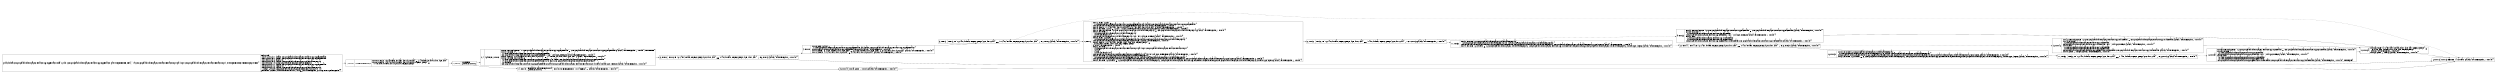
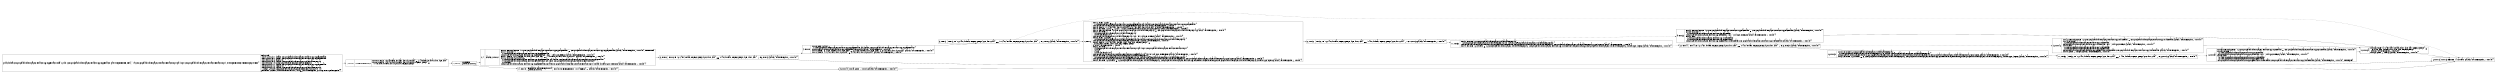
  digraph {
    rankdir=LR
    node [shape=record]
    n1 [label="{0\:\ 0x0000|MTH_ENTER_BLOCK\l|0x0000: CONST  (r5 I:?[boolean, int, float, short, byte, char]) = (1 ?[boolean, int, float, short, byte, char]) \l0x0001: CONST  (r4 I:?[int, float, boolean, short, byte, char, OBJECT, ARRAY]) = \l  (0 ?[int, float, boolean, short, byte, char, OBJECT, ARRAY])\l \l}"]
    n2 [label="{1\:\ 0x0002|SYNTHETIC\lSplitter:B:1:0x0002\l}"]
-   n3 [label="{2\:\ ?|Splitter:B:1:0x0002\l|0x0002: NEW_INSTANCE  (r1 I:com.google.android.exoplayer2.extractor.ogg.OggPageHeader) =  com.google.android.exoplayer2.extractor.ogg.OggPageHeader A[Catch:\{ ParserException \-\> 0x004e \}, TRY_ENTER]\l0x0004: INVOKE  \l  (r1 I:com.google.android.exoplayer2.extractor.ogg.OggPageHeader)\l com.google.android.exoplayer2.extractor.ogg.OggPageHeader.\<init\>():void type: DIRECT A[Catch:\{ ParserException \-\> 0x004e \}]\l0x0007: CONST  (r6 I:?[boolean, int, float, short, byte, char]) = (1 ?[boolean, int, float, short, byte, char]) A[Catch:\{ ParserException \-\> 0x004e \}]\l0x0008: INVOKE  (r6 I:boolean) = \l  (r1 I:com.google.android.exoplayer2.extractor.ogg.OggPageHeader A[D('header' com.google.android.exoplayer2.extractor.ogg.OggPageHeader)])\l  (r9 I:com.google.android.exoplayer2.extractor.ExtractorInput A[D('input' com.google.android.exoplayer2.extractor.ExtractorInput)])\l  (r6 I:boolean)\l com.google.android.exoplayer2.extractor.ogg.OggPageHeader.populate(com.google.android.exoplayer2.extractor.ExtractorInput, boolean):boolean type: VIRTUAL A[Catch:\{ ParserException \-\> 0x004e \}]\l}"]
+   n3 [label="{2\:\ ?|Catch:B:1:0x0002\l|0x0002: NEW_INSTANCE  (r1 I:com.google.android.exoplayer2.extractor.ogg.OggPageHeader) =  com.google.android.exoplayer2.extractor.ogg.OggPageHeader A[Catch:\{ ParserException \-\> 0x004e \}, TRY_ENTER]\l0x0004: INVOKE  \l  (r1 I:com.google.android.exoplayer2.extractor.ogg.OggPageHeader)\l com.google.android.exoplayer2.extractor.ogg.OggPageHeader.\<init\>():void type: DIRECT A[Catch:\{ ParserException \-\> 0x004e \}]\l0x0007: CONST  (r6 I:?[boolean, int, float, short, byte, char]) = (1 ?[boolean, int, float, short, byte, char]) A[Catch:\{ ParserException \-\> 0x004e \}]\l0x0008: INVOKE  (r6 I:boolean) = \l  (r1 I:com.google.android.exoplayer2.extractor.ogg.OggPageHeader A[D('header' com.google.android.exoplayer2.extractor.ogg.OggPageHeader)])\l  (r9 I:com.google.android.exoplayer2.extractor.ExtractorInput A[D('input' com.google.android.exoplayer2.extractor.ExtractorInput)])\l  (r6 I:boolean)\l com.google.android.exoplayer2.extractor.ogg.OggPageHeader.populate(com.google.android.exoplayer2.extractor.ExtractorInput, boolean):boolean type: VIRTUAL A[Catch:\{ ParserException \-\> 0x004e \}]\l}"]
    n4 [label="{14\:\ 0x004e|ExcHandler: ParserException null\lSplitter:B:1:0x0002\l|0x004e: MOVE_EXCEPTION  (r0 I:?[OBJECT]) =  A[Catch:\{ ParserException \-\> 0x004e \}]\l}"]
    n5 [label="{3\:\ 0x000c|0x000c: IF  (r6 I:?[int, boolean, OBJECT, ARRAY, byte, short, char]) == (0 ?[int, boolean, OBJECT, ARRAY, byte, short, char])  \-\> B:6:0x0015 A[Catch:\{ ParserException \-\> 0x004e \}]\l}"]
    n6 [label="{15\:\ 0x004f|0x004f: GOTO  \-\> 0x0015 A[Catch:\{ ParserException \-\> 0x004e \}]\l}"]
    n7 [label="{4\:\ 0x000e|0x000e: IGET  (r6 I:int) = \l  (r1 I:com.google.android.exoplayer2.extractor.ogg.OggPageHeader A[D('header' com.google.android.exoplayer2.extractor.ogg.OggPageHeader)])\l com.google.android.exoplayer2.extractor.ogg.OggPageHeader.type int A[Catch:\{ ParserException \-\> 0x004e \}]\l0x0010: ARITH  (r6 I:?[int, boolean, short, byte, char]) = (r6 I:?[int, boolean, short, byte, char]) & (2 ?[int, float, short, byte, char]) A[Catch:\{ ParserException \-\> 0x004e \}]\l0x0012: CONST  (r7 I:?[int, float, short, byte, char]) = (2 ?[int, float, short, byte, char]) A[Catch:\{ ParserException \-\> 0x004e \}]\l}"]
    n8 [label="{6\:\ 0x0015|0x0015: RETURN  (r4 I:boolean) A[Catch:\{ ParserException \-\> 0x004e \}]\l}"]
    n9 [label="{5\:\ 0x0013|0x0013: IF  (r6 I:?[int, boolean, OBJECT, ARRAY, byte, short, char]) == (r7 I:?[int, boolean, OBJECT, ARRAY, byte, short, char])  \-\> B:7:0x0016 A[Catch:\{ ParserException \-\> 0x004e \}]\l}"]
    n10 [label="{7\:\ 0x0016|0x0016: IGET  (r6 I:int) = \l  (r1 I:com.google.android.exoplayer2.extractor.ogg.OggPageHeader A[D('header' com.google.android.exoplayer2.extractor.ogg.OggPageHeader)])\l com.google.android.exoplayer2.extractor.ogg.OggPageHeader.bodySize int A[Catch:\{ ParserException \-\> 0x004e \}]\l0x0018: CONST  (r7 I:?[int, float, short, byte, char]) = (8 ?[int, float, short, byte, char]) A[Catch:\{ ParserException \-\> 0x004e \}]\l0x001a: INVOKE  (r2 I:int) = (r6 I:int), (r7 I:int) java.lang.Math.min(int, int):int type: STATIC A[Catch:\{ ParserException \-\> 0x004e \}]\l0x001e: NEW_INSTANCE  (r3 I:com.google.android.exoplayer2.util.ParsableByteArray) =  com.google.android.exoplayer2.util.ParsableByteArray A[Catch:\{ ParserException \-\> 0x004e \}]\l0x0020: INVOKE  \l  (r3 I:com.google.android.exoplayer2.util.ParsableByteArray)\l  (r2 I:int A[D('length' int)])\l com.google.android.exoplayer2.util.ParsableByteArray.\<init\>(int):void type: DIRECT A[Catch:\{ ParserException \-\> 0x004e \}]\l0x0023: IGET  (r6 I:byte[]) = \l  (r3 I:com.google.android.exoplayer2.util.ParsableByteArray A[D('scratch' com.google.android.exoplayer2.util.ParsableByteArray)])\l com.google.android.exoplayer2.util.ParsableByteArray.data byte[] A[Catch:\{ ParserException \-\> 0x004e \}]\l0x0025: CONST  (r7 I:?[int, float, boolean, short, byte, char, OBJECT, ARRAY]) = \l  (0 ?[int, float, boolean, short, byte, char, OBJECT, ARRAY])\l A[Catch:\{ ParserException \-\> 0x004e \}]\l0x0026: INVOKE  \l  (r9 I:com.google.android.exoplayer2.extractor.ExtractorInput A[D('input' com.google.android.exoplayer2.extractor.ExtractorInput)])\l  (r6 I:byte[])\l  (r7 I:int)\l  (r2 I:int A[D('length' int)])\l com.google.android.exoplayer2.extractor.ExtractorInput.peekFully(byte[], int, int):void type: INTERFACE A[Catch:\{ ParserException \-\> 0x004e \}]\l0x0029: INVOKE  (r6 I:com.google.android.exoplayer2.util.ParsableByteArray) = \l  (r3 I:com.google.android.exoplayer2.util.ParsableByteArray A[D('scratch' com.google.android.exoplayer2.util.ParsableByteArray)])\l com.google.android.exoplayer2.extractor.ogg.OggExtractor.resetPosition(com.google.android.exoplayer2.util.ParsableByteArray):com.google.android.exoplayer2.util.ParsableByteArray type: STATIC A[Catch:\{ ParserException \-\> 0x004e \}]\l0x002d: INVOKE  (r6 I:boolean) = (r6 I:com.google.android.exoplayer2.util.ParsableByteArray) com.google.android.exoplayer2.extractor.ogg.FlacReader.verifyBitstreamType(com.google.android.exoplayer2.util.ParsableByteArray):boolean type: STATIC A[Catch:\{ ParserException \-\> 0x004e \}]\l}"]
    n11 [label="{8\:\ 0x0031|0x0031: IF  (r6 I:?[int, boolean, OBJECT, ARRAY, byte, short, char]) == (0 ?[int, boolean, OBJECT, ARRAY, byte, short, char])  \-\> B:11:0x003c A[Catch:\{ ParserException \-\> 0x004e \}]\l}"]
    n12 [label="{9\:\ 0x0033|0x0033: NEW_INSTANCE  (r6 I:com.google.android.exoplayer2.extractor.ogg.FlacReader) =  com.google.android.exoplayer2.extractor.ogg.FlacReader A[Catch:\{ ParserException \-\> 0x004e \}]\l0x0035: INVOKE  \l  (r6 I:com.google.android.exoplayer2.extractor.ogg.FlacReader)\l com.google.android.exoplayer2.extractor.ogg.FlacReader.\<init\>():void type: DIRECT A[Catch:\{ ParserException \-\> 0x004e \}]\l0x0038: IPUT  \l  (r6 I:com.google.android.exoplayer2.extractor.ogg.StreamReader)\l  (r8 I:com.google.android.exoplayer2.extractor.ogg.OggExtractor)\l com.google.android.exoplayer2.extractor.ogg.OggExtractor.streamReader com.google.android.exoplayer2.extractor.ogg.StreamReader A[Catch:\{ ParserException \-\> 0x004e \}]\l}"]
    n13 [label="{11\:\ 0x003c|0x003c: INVOKE  (r6 I:com.google.android.exoplayer2.util.ParsableByteArray) = \l  (r3 I:com.google.android.exoplayer2.util.ParsableByteArray A[D('scratch' com.google.android.exoplayer2.util.ParsableByteArray)])\l com.google.android.exoplayer2.extractor.ogg.OggExtractor.resetPosition(com.google.android.exoplayer2.util.ParsableByteArray):com.google.android.exoplayer2.util.ParsableByteArray type: STATIC A[Catch:\{ ParserException \-\> 0x004e \}]\l0x0040: INVOKE  (r6 I:boolean) = (r6 I:com.google.android.exoplayer2.util.ParsableByteArray) com.google.android.exoplayer2.extractor.ogg.VorbisReader.verifyBitstreamType(com.google.android.exoplayer2.util.ParsableByteArray):boolean type: STATIC A[Catch:\{ ParserException \-\> 0x004e \}]\l}"]
    n14 [label="{10\:\ 0x003a|0x003a: MOVE  (r4 I:?[int, float, boolean, short, byte, char, OBJECT, ARRAY]) = \l  (r5 I:?[int, float, boolean, short, byte, char, OBJECT, ARRAY])\l A[Catch:\{ ParserException \-\> 0x004e \}]\l0x003b: GOTO  \-\> 0x0015 A[Catch:\{ ParserException \-\> 0x004e \}]\l}"]
    n15 [label="{12\:\ 0x0044|0x0044: IF  (r6 I:?[int, boolean, OBJECT, ARRAY, byte, short, char]) == (0 ?[int, boolean, OBJECT, ARRAY, byte, short, char])  \-\> B:16:0x0050 A[Catch:\{ ParserException \-\> 0x004e \}]\l}"]
    n16 [label="{13\:\ 0x0046|0x0046: NEW_INSTANCE  (r6 I:com.google.android.exoplayer2.extractor.ogg.VorbisReader) =  com.google.android.exoplayer2.extractor.ogg.VorbisReader A[Catch:\{ ParserException \-\> 0x004e \}]\l0x0048: INVOKE  \l  (r6 I:com.google.android.exoplayer2.extractor.ogg.VorbisReader)\l com.google.android.exoplayer2.extractor.ogg.VorbisReader.\<init\>():void type: DIRECT A[Catch:\{ ParserException \-\> 0x004e \}]\l0x004b: IPUT  \l  (r6 I:com.google.android.exoplayer2.extractor.ogg.StreamReader)\l  (r8 I:com.google.android.exoplayer2.extractor.ogg.OggExtractor)\l com.google.android.exoplayer2.extractor.ogg.OggExtractor.streamReader com.google.android.exoplayer2.extractor.ogg.StreamReader A[Catch:\{ ParserException \-\> 0x004e \}]\l0x004d: GOTO  \-\> 0x003a A[Catch:\{ ParserException \-\> 0x004e \}]\l}"]
    n17 [label="{16\:\ 0x0050|0x0050: INVOKE  (r6 I:com.google.android.exoplayer2.util.ParsableByteArray) = \l  (r3 I:com.google.android.exoplayer2.util.ParsableByteArray A[D('scratch' com.google.android.exoplayer2.util.ParsableByteArray)])\l com.google.android.exoplayer2.extractor.ogg.OggExtractor.resetPosition(com.google.android.exoplayer2.util.ParsableByteArray):com.google.android.exoplayer2.util.ParsableByteArray type: STATIC A[Catch:\{ ParserException \-\> 0x004e \}]\l0x0054: INVOKE  (r6 I:boolean) = (r6 I:com.google.android.exoplayer2.util.ParsableByteArray) com.google.android.exoplayer2.extractor.ogg.OpusReader.verifyBitstreamType(com.google.android.exoplayer2.util.ParsableByteArray):boolean type: STATIC A[Catch:\{ ParserException \-\> 0x004e \}]\l}"]
    n18 [label="{17\:\ 0x0058|0x0058: IF  (r6 I:?[int, boolean, OBJECT, ARRAY, byte, short, char]) == (0 ?[int, boolean, OBJECT, ARRAY, byte, short, char])  \-\> B:6:0x0015 A[Catch:\{ ParserException \-\> 0x004e \}]\l}"]
    n19 [label="{18\:\ 0x005a|0x005a: NEW_INSTANCE  (r6 I:com.google.android.exoplayer2.extractor.ogg.OpusReader) =  com.google.android.exoplayer2.extractor.ogg.OpusReader A[Catch:\{ ParserException \-\> 0x004e \}]\l0x005c: INVOKE  \l  (r6 I:com.google.android.exoplayer2.extractor.ogg.OpusReader)\l com.google.android.exoplayer2.extractor.ogg.OpusReader.\<init\>():void type: DIRECT A[Catch:\{ ParserException \-\> 0x004e \}]\l0x005f: IPUT  \l  (r6 I:com.google.android.exoplayer2.extractor.ogg.StreamReader)\l  (r8 I:com.google.android.exoplayer2.extractor.ogg.OggExtractor)\l com.google.android.exoplayer2.extractor.ogg.OggExtractor.streamReader com.google.android.exoplayer2.extractor.ogg.StreamReader A[Catch:\{ ParserException \-\> 0x004e \}, TRY_LEAVE]\l}"]
    n20 [label="{public boolean com.google.android.exoplayer2.extractor.ogg.OggExtractor.sniff((r8 'this' I:com.google.android.exoplayer2.extractor.ogg.OggExtractor A[IMMUTABLE_TYPE, THIS]), (r9 I:com.google.android.exoplayer2.extractor.ExtractorInput A[D('input' com.google.android.exoplayer2.extractor.ExtractorInput), IMMUTABLE_TYPE, METHOD_ARGUMENT]))  | Debug Info:\l  0x0007\-0x0015: r1 'header' com.google.android.exoplayer2.extractor.ogg.OggPageHeader\l  0x0016\-0x004e: r1 'header' com.google.android.exoplayer2.extractor.ogg.OggPageHeader\l  0x001e\-0x004e: r2 'length' int\l  0x0023\-0x004e: r3 'scratch' com.google.android.exoplayer2.util.ParsableByteArray\l  0x004f\-0x0050: r0 'e' com.google.android.exoplayer2.ParserException\l  0x0050\-0x0061: r1 'header' com.google.android.exoplayer2.extractor.ogg.OggPageHeader\l  0x0050\-0x0061: r2 'length' int\l  0x0050\-0x0061: r3 'scratch' com.google.android.exoplayer2.util.ParsableByteArray\l  ?\-0x0061: r9 'input' com.google.android.exoplayer2.extractor.ExtractorInput\lAnnotation[SYSTEM, dalvik.annotation.Throws, \{value=[java.io.IOException, java.lang.InterruptedException]\}]\l}"]
    n1 -> n2
    n2 -> n3
    n2 -> n4
    n3 -> n5
    n4 -> n6
    n5 -> n7 [style=dashed]
    n5 -> n8
    n6 -> n8
    n7 -> n9
    n9 -> n8 [style=dashed]
    n9 -> n10
    n10 -> n11
    n11 -> n12 [style=dashed]
    n11 -> n13
    n12 -> n14
    n13 -> n15 [style=dashed]
    n14 -> n8
    n15 -> n16 [style=dashed]
    n15 -> n17
    n16 -> n14
    n17 -> n18
    n18 -> n19 [style=dashed]
    n19 -> n14
    n20 -> n1
  }
